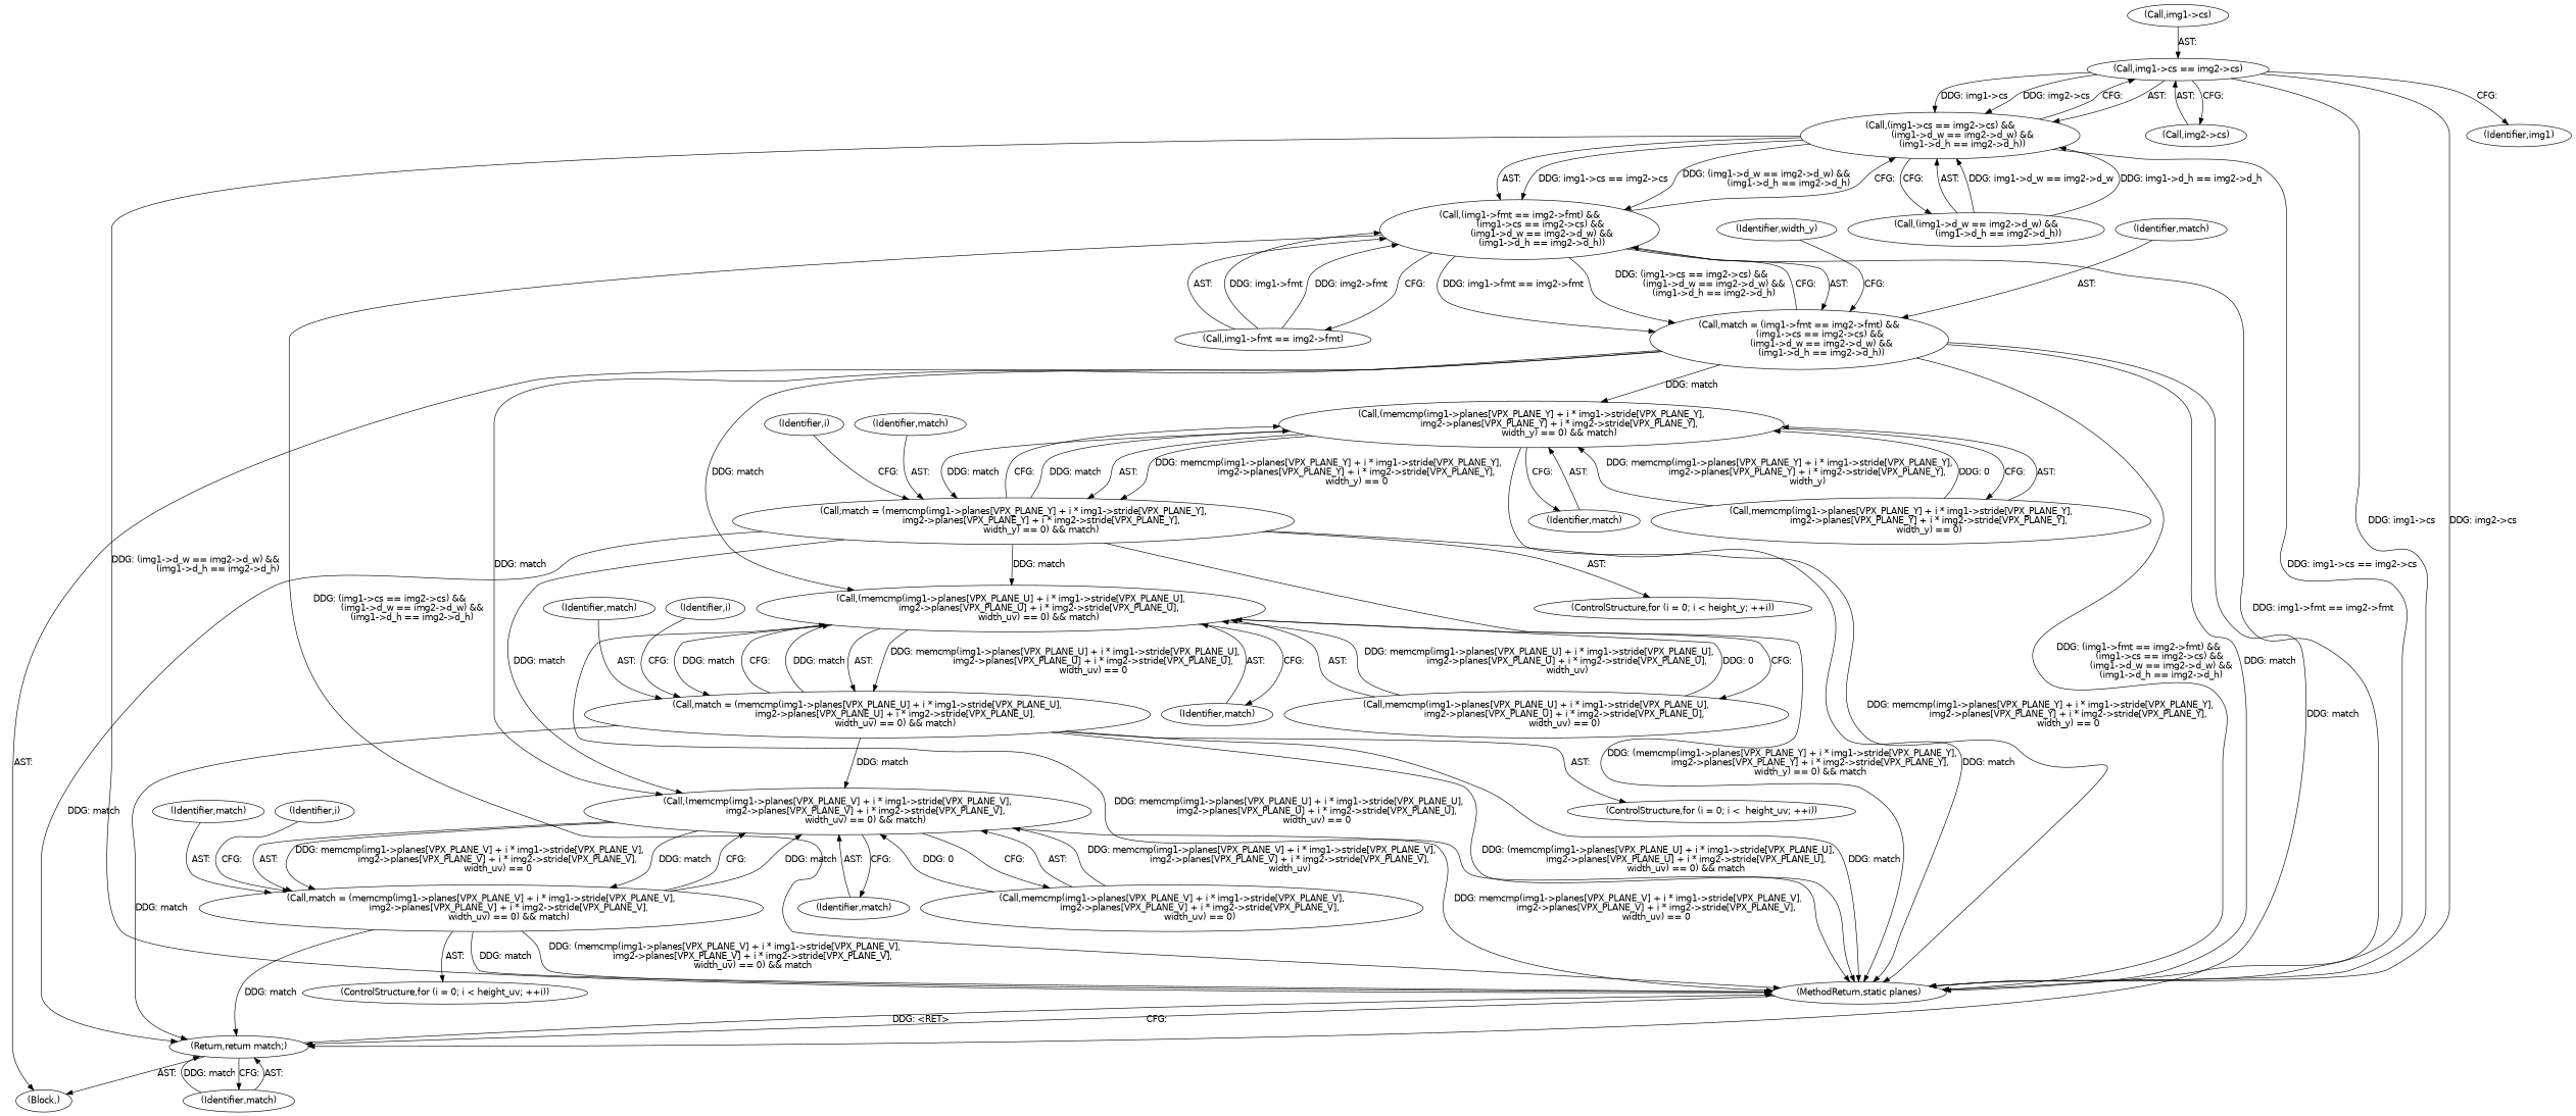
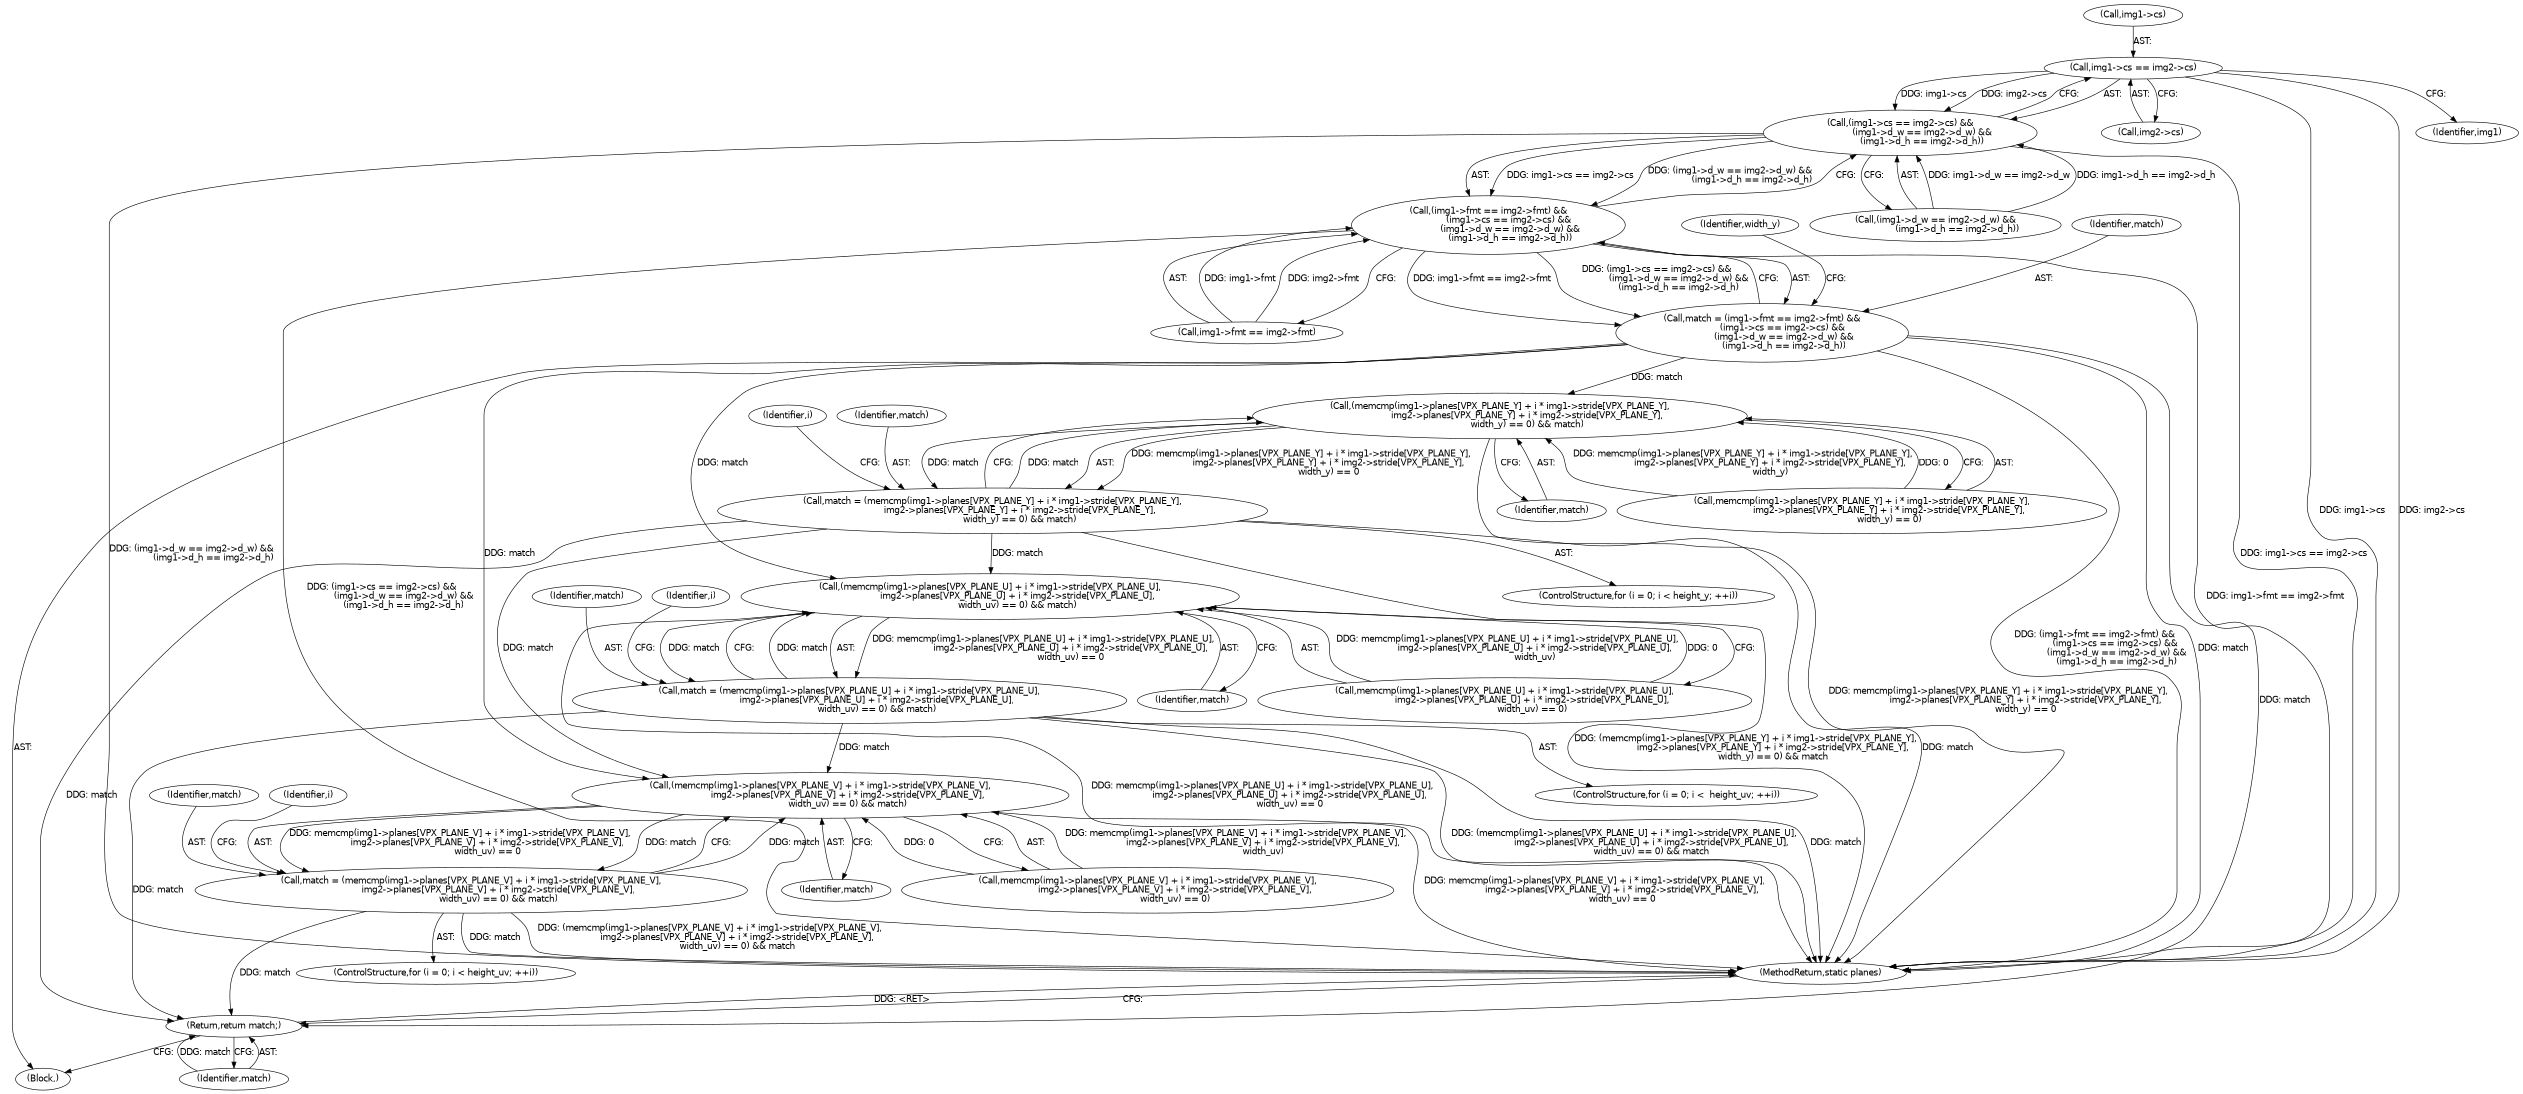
  digraph {
    fontname="DejaVu Sans"
    node [fontname="DejaVu Sans"]
    edge [fontname="DejaVu Sans"]
    n1 [label="(Call,img1->cs == img2->cs)"]
    n2 [label="(Call,(img1->cs == img2->cs) &&\n                (img1->d_w == img2->d_w) &&\n                (img1->d_h == img2->d_h))"]
    n3 [label="(Call,img2->cs)"]
    n4 [label="(MethodReturn,static planes)"]
    n5 [label="(Identifier,img1)"]
    n6 [label="(Call,(img1->fmt == img2->fmt) &&\n               (img1->cs == img2->cs) &&\n                (img1->d_w == img2->d_w) &&\n                (img1->d_h == img2->d_h))"]
    n7 [label="(Call,(img1->d_w == img2->d_w) &&\n                (img1->d_h == img2->d_h))"]
    n8 [label="(Return,return match;)"]
    n9 [label="(Call,match = (img1->fmt == img2->fmt) &&\n               (img1->cs == img2->cs) &&\n                (img1->d_w == img2->d_w) &&\n                (img1->d_h == img2->d_h))"]
    n10 [label="(Call,img1->fmt == img2->fmt)"]
    n11 [label="(Call,(memcmp(img1->planes[VPX_PLANE_Y] + i * img1->stride[VPX_PLANE_Y],\n                    img2->planes[VPX_PLANE_Y] + i * img2->stride[VPX_PLANE_Y],\n                    width_y) == 0) && match)"]
    n12 [label="(Call,(memcmp(img1->planes[VPX_PLANE_U] + i * img1->stride[VPX_PLANE_U],\n                    img2->planes[VPX_PLANE_U] + i * img2->stride[VPX_PLANE_U],\n                    width_uv) == 0) && match)"]
    n13 [label="(Call,(memcmp(img1->planes[VPX_PLANE_V] + i * img1->stride[VPX_PLANE_V],\n                    img2->planes[VPX_PLANE_V] + i * img2->stride[VPX_PLANE_V],\n                    width_uv) == 0) && match)"]
    n14 [label="(Block,)"]
    n15 [label="(Call,match = (memcmp(img1->planes[VPX_PLANE_Y] + i * img1->stride[VPX_PLANE_Y],\n                    img2->planes[VPX_PLANE_Y] + i * img2->stride[VPX_PLANE_Y],\n                    width_y) == 0) && match)"]
    n16 [label="(Identifier,match)"]
    n17 [label="(Call,memcmp(img1->planes[VPX_PLANE_Y] + i * img1->stride[VPX_PLANE_Y],\n                    img2->planes[VPX_PLANE_Y] + i * img2->stride[VPX_PLANE_Y],\n                    width_y) == 0)"]
    n18 [label="(Call,match = (memcmp(img1->planes[VPX_PLANE_U] + i * img1->stride[VPX_PLANE_U],\n                    img2->planes[VPX_PLANE_U] + i * img2->stride[VPX_PLANE_U],\n                    width_uv) == 0) && match)"]
    n19 [label="(Identifier,match)"]
    n20 [label="(Call,memcmp(img1->planes[VPX_PLANE_U] + i * img1->stride[VPX_PLANE_U],\n                    img2->planes[VPX_PLANE_U] + i * img2->stride[VPX_PLANE_U],\n                    width_uv) == 0)"]
    n21 [label="(Call,match = (memcmp(img1->planes[VPX_PLANE_V] + i * img1->stride[VPX_PLANE_V],\n                    img2->planes[VPX_PLANE_V] + i * img2->stride[VPX_PLANE_V],\n                    width_uv) == 0) && match)"]
    n22 [label="(Identifier,match)"]
    n23 [label="(Call,memcmp(img1->planes[VPX_PLANE_V] + i * img1->stride[VPX_PLANE_V],\n                    img2->planes[VPX_PLANE_V] + i * img2->stride[VPX_PLANE_V],\n                    width_uv) == 0)"]
    n24 [label="(Identifier,match)"]
    n25 [label="(ControlStructure,for (i = 0; i < height_y; ++i))"]
    n26 [label="(ControlStructure,for (i = 0; i <  height_uv; ++i))"]
    n27 [label="(ControlStructure,for (i = 0; i < height_uv; ++i))"]
    n28 [label="(Identifier,match)"]
    n29 [label="(Identifier,width_y)"]
    n30 [label="(Identifier,i)"]
    n31 [label="(Identifier,match)"]
    n32 [label="(Identifier,i)"]
    n33 [label="(Call,img1->cs)"]
    n34 [label="(Identifier,match)"]
    n35 [label="(Identifier,match)"]
    n36 [label="(Identifier,i)"]
    n1 -> n2 [label="AST: "]
    n1 -> n2 [label="DDG: img1->cs"]
    n1 -> n2 [label="DDG: img2->cs"]
    n1 -> n3 [label="CFG: "]
    n1 -> n4 [label="DDG: img1->cs"]
    n1 -> n4 [label="DDG: img2->cs"]
    n1 -> n5 [label="CFG: "]
    n2 -> n1 [label="CFG: "]
    n2 -> n4 [label="DDG: (img1->d_w == img2->d_w) &&\n                (img1->d_h == img2->d_h)"]
    n2 -> n4 [label="DDG: img1->cs == img2->cs"]
    n2 -> n6 [label="AST: "]
    n2 -> n6 [label="DDG: img1->cs == img2->cs"]
    n2 -> n6 [label="DDG: (img1->d_w == img2->d_w) &&\n                (img1->d_h == img2->d_h)"]
    n2 -> n7 [label="CFG: "]
    n3 -> n1 [label="AST: "]
    n4 -> n8 [label="CFG: "]
    n6 -> n2 [label="CFG: "]
    n6 -> n4 [label="DDG: img1->fmt == img2->fmt"]
    n6 -> n4 [label="DDG: (img1->cs == img2->cs) &&\n                (img1->d_w == img2->d_w) &&\n                (img1->d_h == img2->d_h)"]
    n6 -> n9 [label="AST: "]
    n6 -> n9 [label="DDG: img1->fmt == img2->fmt"]
    n6 -> n9 [label="DDG: (img1->cs == img2->cs) &&\n                (img1->d_w == img2->d_w) &&\n                (img1->d_h == img2->d_h)"]
    n6 -> n10 [label="CFG: "]
    n7 -> n2 [label="AST: "]
    n7 -> n2 [label="DDG: img1->d_w == img2->d_w"]
    n7 -> n2 [label="DDG: img1->d_h == img2->d_h"]
    n8 -> n4 [label="DDG: <RET>"]
-   n8 -> n14 [label="AST: "]
+   n8 -> n14 [label="CFG: "]
    n8 -> n24 [label="CFG: "]
    n9 -> n4 [label="DDG: (img1->fmt == img2->fmt) &&\n               (img1->cs == img2->cs) &&\n                (img1->d_w == img2->d_w) &&\n                (img1->d_h == img2->d_h)"]
    n9 -> n4 [label="DDG: match"]
    n9 -> n6 [label="CFG: "]
    n9 -> n8 [label="DDG: match"]
    n9 -> n11 [label="DDG: match"]
    n9 -> n12 [label="DDG: match"]
    n9 -> n13 [label="DDG: match"]
    n9 -> n14 [label="AST: "]
    n10 -> n6 [label="AST: "]
    n10 -> n6 [label="DDG: img1->fmt"]
    n10 -> n6 [label="DDG: img2->fmt"]
    n11 -> n4 [label="DDG: memcmp(img1->planes[VPX_PLANE_Y] + i * img1->stride[VPX_PLANE_Y],\n                    img2->planes[VPX_PLANE_Y] + i * img2->stride[VPX_PLANE_Y],\n                    width_y) == 0"]
    n11 -> n15 [label="AST: "]
    n11 -> n15 [label="DDG: memcmp(img1->planes[VPX_PLANE_Y] + i * img1->stride[VPX_PLANE_Y],\n                    img2->planes[VPX_PLANE_Y] + i * img2->stride[VPX_PLANE_Y],\n                    width_y) == 0"]
    n11 -> n15 [label="DDG: match"]
    n11 -> n16 [label="CFG: "]
    n11 -> n17 [label="CFG: "]
    n12 -> n4 [label="DDG: memcmp(img1->planes[VPX_PLANE_U] + i * img1->stride[VPX_PLANE_U],\n                    img2->planes[VPX_PLANE_U] + i * img2->stride[VPX_PLANE_U],\n                    width_uv) == 0"]
    n12 -> n18 [label="AST: "]
    n12 -> n18 [label="DDG: memcmp(img1->planes[VPX_PLANE_U] + i * img1->stride[VPX_PLANE_U],\n                    img2->planes[VPX_PLANE_U] + i * img2->stride[VPX_PLANE_U],\n                    width_uv) == 0"]
    n12 -> n18 [label="DDG: match"]
    n12 -> n19 [label="CFG: "]
    n12 -> n20 [label="CFG: "]
    n13 -> n4 [label="DDG: memcmp(img1->planes[VPX_PLANE_V] + i * img1->stride[VPX_PLANE_V],\n                    img2->planes[VPX_PLANE_V] + i * img2->stride[VPX_PLANE_V],\n                    width_uv) == 0"]
    n13 -> n21 [label="AST: "]
    n13 -> n21 [label="DDG: memcmp(img1->planes[VPX_PLANE_V] + i * img1->stride[VPX_PLANE_V],\n                    img2->planes[VPX_PLANE_V] + i * img2->stride[VPX_PLANE_V],\n                    width_uv) == 0"]
    n13 -> n21 [label="DDG: match"]
    n13 -> n22 [label="CFG: "]
    n13 -> n23 [label="CFG: "]
    n15 -> n4 [label="DDG: (memcmp(img1->planes[VPX_PLANE_Y] + i * img1->stride[VPX_PLANE_Y],\n                    img2->planes[VPX_PLANE_Y] + i * img2->stride[VPX_PLANE_Y],\n                    width_y) == 0) && match"]
    n15 -> n4 [label="DDG: match"]
    n15 -> n8 [label="DDG: match"]
    n15 -> n11 [label="CFG: "]
    n15 -> n11 [label="DDG: match"]
    n15 -> n12 [label="DDG: match"]
    n15 -> n13 [label="DDG: match"]
    n15 -> n25 [label="AST: "]
    n16 -> n11 [label="AST: "]
    n17 -> n11 [label="AST: "]
    n17 -> n11 [label="DDG: memcmp(img1->planes[VPX_PLANE_Y] + i * img1->stride[VPX_PLANE_Y],\n                    img2->planes[VPX_PLANE_Y] + i * img2->stride[VPX_PLANE_Y],\n                    width_y)"]
    n17 -> n11 [label="DDG: 0"]
    n18 -> n4 [label="DDG: (memcmp(img1->planes[VPX_PLANE_U] + i * img1->stride[VPX_PLANE_U],\n                    img2->planes[VPX_PLANE_U] + i * img2->stride[VPX_PLANE_U],\n                    width_uv) == 0) && match"]
    n18 -> n4 [label="DDG: match"]
    n18 -> n8 [label="DDG: match"]
    n18 -> n12 [label="CFG: "]
    n18 -> n12 [label="DDG: match"]
    n18 -> n13 [label="DDG: match"]
    n18 -> n26 [label="AST: "]
    n19 -> n12 [label="AST: "]
    n20 -> n12 [label="AST: "]
    n20 -> n12 [label="DDG: memcmp(img1->planes[VPX_PLANE_U] + i * img1->stride[VPX_PLANE_U],\n                    img2->planes[VPX_PLANE_U] + i * img2->stride[VPX_PLANE_U],\n                    width_uv)"]
    n20 -> n12 [label="DDG: 0"]
    n21 -> n4 [label="DDG: (memcmp(img1->planes[VPX_PLANE_V] + i * img1->stride[VPX_PLANE_V],\n                    img2->planes[VPX_PLANE_V] + i * img2->stride[VPX_PLANE_V],\n                    width_uv) == 0) && match"]
    n21 -> n4 [label="DDG: match"]
    n21 -> n8 [label="DDG: match"]
    n21 -> n13 [label="CFG: "]
    n21 -> n13 [label="DDG: match"]
    n21 -> n27 [label="AST: "]
    n22 -> n13 [label="AST: "]
    n23 -> n13 [label="AST: "]
    n23 -> n13 [label="DDG: memcmp(img1->planes[VPX_PLANE_V] + i * img1->stride[VPX_PLANE_V],\n                    img2->planes[VPX_PLANE_V] + i * img2->stride[VPX_PLANE_V],\n                    width_uv)"]
    n23 -> n13 [label="DDG: 0"]
    n24 -> n8 [label="AST: "]
    n24 -> n8 [label="DDG: match"]
    n28 -> n9 [label="AST: "]
    n29 -> n9 [label="CFG: "]
    n30 -> n21 [label="CFG: "]
    n31 -> n15 [label="AST: "]
    n32 -> n15 [label="CFG: "]
    n33 -> n1 [label="AST: "]
    n34 -> n21 [label="AST: "]
    n35 -> n18 [label="AST: "]
    n36 -> n18 [label="CFG: "]
  }
